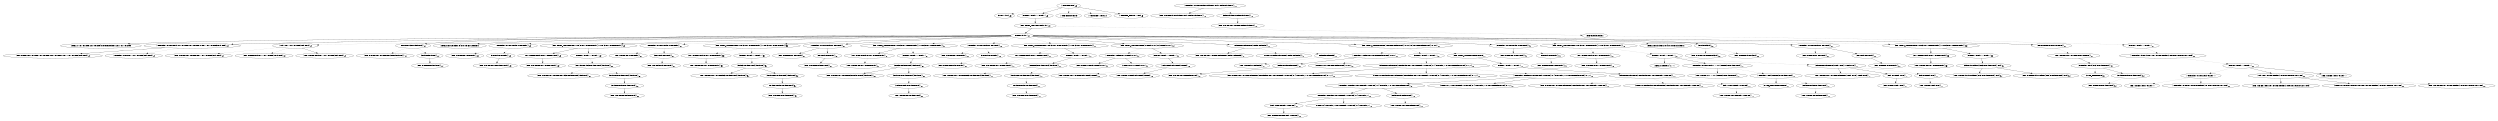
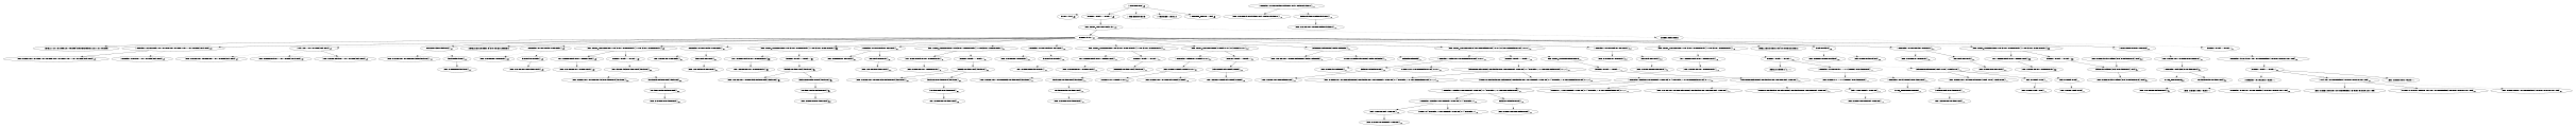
  digraph {
    fontname=Lato
    node [fontname=Lato]
    edge [fontname=Lato style=solid]
    n1 [label=<(METHOD,send)<SUB>40</SUB>>]
    n2 [label=<(PARAM,this)<SUB>40</SUB>>]
    n3 [label=<(BLOCK,&lt;empty&gt;,&lt;empty&gt;)<SUB>40</SUB>>]
    n4 [label=<(MODIFIER,PUBLIC)>]
    n5 [label=<(MODIFIER,VIRTUAL)>]
    n6 [label=<(METHOD_RETURN,void)<SUB>40</SUB>>]
    n7 [label=<(CONTROL_STRUCTURE,try,try)<SUB>41</SUB>>]
    n8 [label=<(BLOCK,try,try)<SUB>41</SUB>>]
    n9 [label=<(BLOCK,catch,catch)>]
    n10 [label=<(LOCAL,MailMessage mailMessage: org.apache.tools.mail.MailMessage)>]
    n11 [label=<(&lt;operator&gt;.assignment,MailMessage mailMessage = new MailMessage(host, port))<SUB>42</SUB>>]
    n12 [label=<(&lt;init&gt;,new MailMessage(host, port))<SUB>42</SUB>>]
    n13 [label=<(from,from(from.toString()))<SUB>44</SUB>>]
    n14 [label=<(LOCAL,Enumeration e: java.util.Enumeration)>]
    n15 [label=<(&lt;operator&gt;.assignment,e = elements())<SUB>48</SUB>>]
    n16 [label=<(CONTROL_STRUCTURE,while (e.hasMoreElements()),while (e.hasMoreElements()))<SUB>49</SUB>>]
    n17 [label=<(&lt;operator&gt;.assignment,e = elements())<SUB>52</SUB>>]
    n18 [label=<(CONTROL_STRUCTURE,while (e.hasMoreElements()),while (e.hasMoreElements()))<SUB>53</SUB>>]
    n19 [label=<(&lt;operator&gt;.assignment,e = elements())<SUB>56</SUB>>]
    n20 [label=<(CONTROL_STRUCTURE,while (e.hasMoreElements()),while (e.hasMoreElements()))<SUB>57</SUB>>]
    n21 [label=<(&lt;operator&gt;.assignment,e = elements())<SUB>60</SUB>>]
    n22 [label=<(CONTROL_STRUCTURE,while (e.hasMoreElements()),while (e.hasMoreElements()))<SUB>61</SUB>>]
    n23 [label=<(CONTROL_STRUCTURE,if (subject != null),if (subject != null))<SUB>64</SUB>>]
    n24 [label=<(setHeader,setHeader(&quot;Date&quot;, getDate()))<SUB>67</SUB>>]
    n25 [label=<(CONTROL_STRUCTURE,if (message.getCharset() != null),if (message.getCharset() != null))<SUB>68</SUB>>]
    n26 [label=<(&lt;operator&gt;.assignment,e = elements())<SUB>74</SUB>>]
    n27 [label=<(CONTROL_STRUCTURE,while (e.hasMoreElements()),while (e.hasMoreElements()))<SUB>75</SUB>>]
    n28 [label=<(LOCAL,PrintStream out: java.io.PrintStream)>]
    n29 [label=<(print,print(out))<SUB>80</SUB>>]
    n30 [label=<(&lt;operator&gt;.assignment,e = elements())<SUB>82</SUB>>]
    n31 [label=<(CONTROL_STRUCTURE,while (e.hasMoreElements()),while (e.hasMoreElements()))<SUB>83</SUB>>]
    n32 [label=<(sendAndClose,sendAndClose())<SUB>86</SUB>>]
    n33 [label=<(BLOCK,&lt;empty&gt;,&lt;empty&gt;)<SUB>87</SUB>>]
    n34 [label=<(IDENTIFIER,mailMessage,MailMessage mailMessage = new MailMessage(host, port))<SUB>42</SUB>>]
    n35 [label=<(&lt;operator&gt;.alloc,new MailMessage(host, port))<SUB>42</SUB>>]
    n36 [label=<(IDENTIFIER,mailMessage,new MailMessage(host, port))<SUB>42</SUB>>]
    n37 [label=<(IDENTIFIER,host,new MailMessage(host, port))<SUB>42</SUB>>]
    n38 [label=<(IDENTIFIER,port,new MailMessage(host, port))<SUB>42</SUB>>]
    n39 [label=<(IDENTIFIER,mailMessage,from(from.toString()))<SUB>44</SUB>>]
    n40 [label=<(toString,toString())<SUB>44</SUB>>]
    n41 [label=<(IDENTIFIER,e,e = elements())<SUB>48</SUB>>]
    n42 [label=<(elements,elements())<SUB>48</SUB>>]
    n43 [label=<(hasMoreElements,e.hasMoreElements())<SUB>49</SUB>>]
    n44 [label=<(BLOCK,&lt;empty&gt;,&lt;empty&gt;)<SUB>49</SUB>>]
    n45 [label=<(IDENTIFIER,e,e = elements())<SUB>52</SUB>>]
    n46 [label=<(elements,elements())<SUB>52</SUB>>]
    n47 [label=<(hasMoreElements,e.hasMoreElements())<SUB>53</SUB>>]
    n48 [label=<(BLOCK,&lt;empty&gt;,&lt;empty&gt;)<SUB>53</SUB>>]
    n49 [label=<(IDENTIFIER,e,e = elements())<SUB>56</SUB>>]
    n50 [label=<(elements,elements())<SUB>56</SUB>>]
    n51 [label=<(hasMoreElements,e.hasMoreElements())<SUB>57</SUB>>]
    n52 [label=<(BLOCK,&lt;empty&gt;,&lt;empty&gt;)<SUB>57</SUB>>]
    n53 [label=<(IDENTIFIER,e,e = elements())<SUB>60</SUB>>]
    n54 [label=<(elements,elements())<SUB>60</SUB>>]
    n55 [label=<(hasMoreElements,e.hasMoreElements())<SUB>61</SUB>>]
    n56 [label=<(BLOCK,&lt;empty&gt;,&lt;empty&gt;)<SUB>61</SUB>>]
    n57 [label=<(&lt;operator&gt;.notEquals,subject != null)<SUB>64</SUB>>]
    n58 [label=<(BLOCK,&lt;empty&gt;,&lt;empty&gt;)<SUB>64</SUB>>]
    n59 [label=<(IDENTIFIER,mailMessage,setHeader(&quot;Date&quot;, getDate()))<SUB>67</SUB>>]
    n60 [label=<(LITERAL,&quot;Date&quot;,setHeader(&quot;Date&quot;, getDate()))<SUB>67</SUB>>]
    n61 [label=<(getDate,getDate())<SUB>67</SUB>>]
    n62 [label=<(&lt;operator&gt;.notEquals,message.getCharset() != null)<SUB>68</SUB>>]
    n63 [label=<(BLOCK,&lt;empty&gt;,&lt;empty&gt;)<SUB>68</SUB>>]
    n64 [label=<(CONTROL_STRUCTURE,else,else)<SUB>71</SUB>>]
    n65 [label=<(IDENTIFIER,e,e = elements())<SUB>74</SUB>>]
    n66 [label=<(elements,elements())<SUB>74</SUB>>]
    n67 [label=<(hasMoreElements,e.hasMoreElements())<SUB>75</SUB>>]
    n68 [label=<(BLOCK,&lt;empty&gt;,&lt;empty&gt;)<SUB>75</SUB>>]
    n69 [label=<(&lt;operator&gt;.assignment,PrintStream out = getPrintStream())<SUB>79</SUB>>]
    n70 [label=<(IDENTIFIER,out,PrintStream out = getPrintStream())<SUB>79</SUB>>]
    n71 [label=<(getPrintStream,getPrintStream())<SUB>79</SUB>>]
    n72 [label=<(IDENTIFIER,message,print(out))<SUB>80</SUB>>]
    n73 [label=<(IDENTIFIER,out,print(out))<SUB>80</SUB>>]
    n74 [label=<(IDENTIFIER,e,e = elements())<SUB>82</SUB>>]
    n75 [label=<(elements,elements())<SUB>82</SUB>>]
    n76 [label=<(hasMoreElements,e.hasMoreElements())<SUB>83</SUB>>]
    n77 [label=<(BLOCK,&lt;empty&gt;,&lt;empty&gt;)<SUB>83</SUB>>]
    n78 [label=<(IDENTIFIER,mailMessage,sendAndClose())<SUB>86</SUB>>]
    n79 [label=<(IDENTIFIER,from,toString())<SUB>44</SUB>>]
    n80 [label=<(IDENTIFIER,replyToList,elements())<SUB>48</SUB>>]
    n81 [label=<(IDENTIFIER,e,e.hasMoreElements())<SUB>49</SUB>>]
    n82 [label=<(replyto,replyto(e.nextElement().toString()))<SUB>50</SUB>>]
    n83 [label=<(IDENTIFIER,mailMessage,replyto(e.nextElement().toString()))<SUB>50</SUB>>]
    n84 [label=<(toString,e.nextElement().toString())<SUB>50</SUB>>]
    n85 [label=<(nextElement,e.nextElement())<SUB>50</SUB>>]
    n86 [label=<(IDENTIFIER,e,e.nextElement())<SUB>50</SUB>>]
    n87 [label=<(IDENTIFIER,toList,elements())<SUB>52</SUB>>]
    n88 [label=<(IDENTIFIER,e,e.hasMoreElements())<SUB>53</SUB>>]
    n89 [label=<(to,to(e.nextElement().toString()))<SUB>54</SUB>>]
    n90 [label=<(IDENTIFIER,mailMessage,to(e.nextElement().toString()))<SUB>54</SUB>>]
    n91 [label=<(toString,e.nextElement().toString())<SUB>54</SUB>>]
    n92 [label=<(nextElement,e.nextElement())<SUB>54</SUB>>]
    n93 [label=<(IDENTIFIER,e,e.nextElement())<SUB>54</SUB>>]
    n94 [label=<(IDENTIFIER,ccList,elements())<SUB>56</SUB>>]
    n95 [label=<(IDENTIFIER,e,e.hasMoreElements())<SUB>57</SUB>>]
    n96 [label=<(cc,cc(e.nextElement().toString()))<SUB>58</SUB>>]
    n97 [label=<(IDENTIFIER,mailMessage,cc(e.nextElement().toString()))<SUB>58</SUB>>]
    n98 [label=<(toString,e.nextElement().toString())<SUB>58</SUB>>]
    n99 [label=<(nextElement,e.nextElement())<SUB>58</SUB>>]
    n100 [label=<(IDENTIFIER,e,e.nextElement())<SUB>58</SUB>>]
    n101 [label=<(IDENTIFIER,bccList,elements())<SUB>60</SUB>>]
    n102 [label=<(IDENTIFIER,e,e.hasMoreElements())<SUB>61</SUB>>]
    n103 [label=<(bcc,bcc(e.nextElement().toString()))<SUB>62</SUB>>]
    n104 [label=<(IDENTIFIER,mailMessage,bcc(e.nextElement().toString()))<SUB>62</SUB>>]
    n105 [label=<(toString,e.nextElement().toString())<SUB>62</SUB>>]
    n106 [label=<(nextElement,e.nextElement())<SUB>62</SUB>>]
    n107 [label=<(IDENTIFIER,e,e.nextElement())<SUB>62</SUB>>]
    n108 [label=<(IDENTIFIER,subject,subject != null)<SUB>64</SUB>>]
    n109 [label=<(LITERAL,null,subject != null)<SUB>64</SUB>>]
    n110 [label=<(setSubject,setSubject(subject))<SUB>65</SUB>>]
    n111 [label=<(IDENTIFIER,mailMessage,setSubject(subject))<SUB>65</SUB>>]
    n112 [label=<(IDENTIFIER,subject,setSubject(subject))<SUB>65</SUB>>]
    n113 [label=<(IDENTIFIER,this,getDate())<SUB>67</SUB>>]
    n114 [label=<(getCharset,getCharset())<SUB>68</SUB>>]
    n115 [label=<(LITERAL,null,message.getCharset() != null)<SUB>68</SUB>>]
    n116 [label=<(setHeader,setHeader(&quot;Content-Type&quot;, message.getMimeType() + &quot;; charset=\&quot;&quot; + message.getCharset() + &quot;\&quot;&quot;))<SUB>69</SUB>>]
    n117 [label=<(BLOCK,&lt;empty&gt;,&lt;empty&gt;)<SUB>71</SUB>>]
    n118 [label=<(IDENTIFIER,message,getCharset())<SUB>68</SUB>>]
    n119 [label=<(IDENTIFIER,mailMessage,setHeader(&quot;Content-Type&quot;, message.getMimeType() + &quot;; charset=\&quot;&quot; + message.getCharset() + &quot;\&quot;&quot;))<SUB>69</SUB>>]
    n120 [label=<(LITERAL,&quot;Content-Type&quot;,setHeader(&quot;Content-Type&quot;, message.getMimeType() + &quot;; charset=\&quot;&quot; + message.getCharset() + &quot;\&quot;&quot;))<SUB>69</SUB>>]
    n121 [label=<(&lt;operator&gt;.addition,message.getMimeType() + &quot;; charset=\&quot;&quot; + message.getCharset() + &quot;\&quot;&quot;)<SUB>69</SUB>>]
    n122 [label=<(&lt;operator&gt;.addition,message.getMimeType() + &quot;; charset=\&quot;&quot; + message.getCharset())<SUB>69</SUB>>]
    n123 [label=<(LITERAL,&quot;\&quot;&quot;,message.getMimeType() + &quot;; charset=\&quot;&quot; + message.getCharset() + &quot;\&quot;&quot;)<SUB>70</SUB>>]
    n124 [label=<(&lt;operator&gt;.addition,message.getMimeType() + &quot;; charset=\&quot;&quot;)<SUB>69</SUB>>]
    n125 [label=<(getCharset,getCharset())<SUB>70</SUB>>]
    n126 [label=<(getMimeType,getMimeType())<SUB>69</SUB>>]
    n127 [label=<(LITERAL,&quot;; charset=\&quot;&quot;,message.getMimeType() + &quot;; charset=\&quot;&quot;)<SUB>70</SUB>>]
    n128 [label=<(IDENTIFIER,message,getCharset())<SUB>70</SUB>>]
    n129 [label=<(IDENTIFIER,message,getMimeType())<SUB>69</SUB>>]
    n130 [label=<(setHeader,setHeader(&quot;Content-Type&quot;, message.getMimeType()))<SUB>72</SUB>>]
    n131 [label=<(IDENTIFIER,mailMessage,setHeader(&quot;Content-Type&quot;, message.getMimeType()))<SUB>72</SUB>>]
    n132 [label=<(LITERAL,&quot;Content-Type&quot;,setHeader(&quot;Content-Type&quot;, message.getMimeType()))<SUB>72</SUB>>]
    n133 [label=<(getMimeType,getMimeType())<SUB>72</SUB>>]
    n134 [label=<(IDENTIFIER,message,getMimeType())<SUB>72</SUB>>]
    n135 [label=<(IDENTIFIER,headers,elements())<SUB>74</SUB>>]
    n136 [label=<(IDENTIFIER,e,e.hasMoreElements())<SUB>75</SUB>>]
    n137 [label=<(LOCAL,Header h: ANY)>]
    n138 [label=<(&lt;operator&gt;.assignment,ANY h = (Header) e.nextElement())<SUB>76</SUB>>]
    n139 [label=<(setHeader,setHeader(h.getName(), h.getValue()))<SUB>77</SUB>>]
    n140 [label=<(IDENTIFIER,h,ANY h = (Header) e.nextElement())<SUB>76</SUB>>]
    n141 [label=<(&lt;operator&gt;.cast,(Header) e.nextElement())<SUB>76</SUB>>]
    n142 [label=<(IDENTIFIER,mailMessage,setHeader(h.getName(), h.getValue()))<SUB>77</SUB>>]
    n143 [label=<(getName,getName())<SUB>77</SUB>>]
    n144 [label=<(getValue,getValue())<SUB>77</SUB>>]
    n145 [label=<(TYPE_REF,Header,Header)<SUB>76</SUB>>]
    n146 [label=<(nextElement,e.nextElement())<SUB>76</SUB>>]
    n147 [label=<(IDENTIFIER,e,e.nextElement())<SUB>76</SUB>>]
    n148 [label=<(IDENTIFIER,h,getName())<SUB>77</SUB>>]
    n149 [label=<(IDENTIFIER,h,getValue())<SUB>77</SUB>>]
    n150 [label=<(IDENTIFIER,mailMessage,getPrintStream())<SUB>79</SUB>>]
    n151 [label=<(IDENTIFIER,files,elements())<SUB>82</SUB>>]
    n152 [label=<(IDENTIFIER,e,e.hasMoreElements())<SUB>83</SUB>>]
    n153 [label=<(attach,this.attach((File) e.nextElement(), out))<SUB>84</SUB>>]
    n154 [label=<(IDENTIFIER,this,this.attach((File) e.nextElement(), out))<SUB>84</SUB>>]
    n155 [label=<(IDENTIFIER,out,this.attach((File) e.nextElement(), out))<SUB>84</SUB>>]
    n156 [label=<(&lt;operator&gt;.cast,(File) e.nextElement())<SUB>84</SUB>>]
    n157 [label=<(TYPE_REF,File,File)<SUB>84</SUB>>]
    n158 [label=<(nextElement,e.nextElement())<SUB>84</SUB>>]
    n159 [label=<(IDENTIFIER,e,e.nextElement())<SUB>84</SUB>>]
    n160 [label=<(&lt;operator&gt;.throw,throw new BuildException(&quot;IO error sending mail&quot;, ioe);)<SUB>88</SUB>>]
    n161 [label=<(BLOCK,&lt;empty&gt;,&lt;empty&gt;)<SUB>88</SUB>>]
    n162 [label=<(&lt;operator&gt;.assignment,&lt;empty&gt;)>]
    n163 [label=<(&lt;init&gt;,new BuildException(&quot;IO error sending mail&quot;, ioe))<SUB>88</SUB>>]
    n164 [label=<(IDENTIFIER,$obj1,&lt;empty&gt;)>]
    n165 [label=<(IDENTIFIER,$obj1,&lt;empty&gt;)>]
    n166 [label=<(&lt;operator&gt;.alloc,new BuildException(&quot;IO error sending mail&quot;, ioe))<SUB>88</SUB>>]
    n167 [label=<(IDENTIFIER,$obj1,new BuildException(&quot;IO error sending mail&quot;, ioe))>]
    n168 [label=<(LITERAL,&quot;IO error sending mail&quot;,new BuildException(&quot;IO error sending mail&quot;, ioe))<SUB>88</SUB>>]
    n169 [label=<(IDENTIFIER,ioe,new BuildException(&quot;IO error sending mail&quot;, ioe))<SUB>88</SUB>>]
    n1 -> n2 [style=dotted]
    n1 -> n3
    n1 -> n4 [style=dotted]
    n1 -> n5 [style=dotted]
    n1 -> n6
    n3 -> n7
    n7 -> n8
    n7 -> n9 [style=dotted]
    n8 -> n10
    n8 -> n11
    n8 -> n12 [style=dotted]
    n8 -> n13
    n8 -> n14
    n8 -> n15 [style=dotted]
    n8 -> n16
    n8 -> n17 [style=dotted]
    n8 -> n18
    n8 -> n19
    n8 -> n20 [style=dotted]
    n8 -> n21 [style=dotted]
    n8 -> n22 [style=dotted]
    n8 -> n23
    n8 -> n24
    n8 -> n25
    n8 -> n26
    n8 -> n27 [style=dotted]
    n8 -> n28 [style=dotted]
    n8 -> n29
    n8 -> n30
    n8 -> n31 [style=dotted]
    n8 -> n32
    n9 -> n33 [style=dotted]
    n11 -> n34
    n11 -> n35 [style=dotted]
    n12 -> n36 [style=dotted]
    n12 -> n37 [style=dotted]
    n12 -> n38
    n13 -> n39 [style=dotted]
    n13 -> n40 [style=dotted]
    n15 -> n41 [style=dotted]
    n15 -> n42 [style=dotted]
    n16 -> n43
    n16 -> n44
    n17 -> n45 [style=dotted]
    n17 -> n46 [style=dotted]
    n18 -> n47 [style=dotted]
    n18 -> n48 [style=dotted]
    n19 -> n49
    n19 -> n50
    n20 -> n51
    n20 -> n52 [style=dotted]
    n21 -> n53 [style=dotted]
    n21 -> n54 [style=dotted]
    n22 -> n55 [style=dotted]
    n22 -> n56
    n23 -> n57 [style=dotted]
    n23 -> n58
    n24 -> n59
    n24 -> n60 [style=dotted]
    n24 -> n61 [style=dotted]
    n25 -> n62 [style=dotted]
    n25 -> n63 [style=dotted]
    n25 -> n64 [style=dotted]
    n26 -> n65
    n26 -> n66 [style=dotted]
    n27 -> n67 [style=dotted]
    n27 -> n68 [style=dotted]
    n29 -> n72 [style=dotted]
    n29 -> n73 [style=dotted]
    n30 -> n74 [style=dotted]
    n30 -> n75
    n31 -> n76
    n31 -> n77
    n32 -> n78 [style=dotted]
    n33 -> n160 [style=dotted]
    n40 -> n79
    n42 -> n80
    n43 -> n81
    n44 -> n82 [style=dotted]
    n46 -> n87 [style=dotted]
    n47 -> n88
    n48 -> n89 [style=dotted]
    n50 -> n94
    n51 -> n95 [style=dotted]
    n52 -> n96
    n54 -> n101 [style=dotted]
    n55 -> n102 [style=dotted]
    n56 -> n103
    n57 -> n108
-   n57 -> n109
+   n108 -> n109
    n58 -> n110
    n61 -> n113 [style=dotted]
    n62 -> n114
    n62 -> n115 [style=dotted]
    n63 -> n116 [style=dotted]
    n64 -> n117
    n66 -> n135 [style=dotted]
    n67 -> n136
    n68 -> n137
    n68 -> n138
    n68 -> n139 [style=dotted]
    n69 -> n70
    n69 -> n71 [style=dotted]
    n71 -> n150
    n75 -> n151
    n76 -> n152
    n77 -> n153
    n78 -> n156
    n82 -> n83 [style=dotted]
    n82 -> n84 [style=dotted]
    n84 -> n85
    n85 -> n86
    n89 -> n90
    n89 -> n91
    n91 -> n92
    n92 -> n93
    n96 -> n97
    n96 -> n98
    n98 -> n99 [style=dotted]
    n99 -> n100
    n103 -> n104 [style=dotted]
    n103 -> n105 [style=dotted]
    n105 -> n106 [style=dotted]
    n106 -> n107 [style=dotted]
    n110 -> n111 [style=dotted]
    n110 -> n112
    n114 -> n118
    n116 -> n119
    n116 -> n120
    n116 -> n121 [style=dotted]
    n117 -> n130
    n121 -> n122
    n121 -> n123
    n122 -> n124
    n122 -> n125
    n124 -> n126
    n124 -> n127
    n125 -> n128 [style=dotted]
    n126 -> n129
    n130 -> n131 [style=dotted]
    n130 -> n132 [style=dotted]
    n130 -> n133 [style=dotted]
    n133 -> n134 [style=dotted]
    n138 -> n140
    n138 -> n141 [style=dotted]
    n139 -> n142
    n139 -> n143
    n139 -> n144 [style=dotted]
    n141 -> n145
    n141 -> n146 [style=dotted]
    n143 -> n148
    n144 -> n149 [style=dotted]
    n146 -> n147 [style=dotted]
-   n153 -> n154
+   n154 -> n153
    n153 -> n155
    n156 -> n157 [style=dotted]
    n156 -> n158
    n158 -> n159 [style=dotted]
    n160 -> n161 [style=dotted]
    n161 -> n162 [style=dotted]
    n161 -> n163
    n161 -> n164
    n162 -> n165 [style=dotted]
    n162 -> n166 [style=dotted]
    n163 -> n167
    n163 -> n168
    n163 -> n169 [style=dotted]
  }
